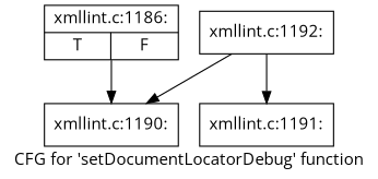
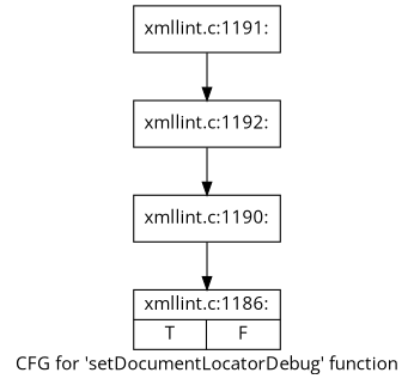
  digraph {
    fontname="Open Sans"
    label="CFG for 'setDocumentLocatorDebug' function"
    node [fontname="Open Sans" shape=record]
    edge [fontname="Open Sans"]
    n1 [label="{xmllint.c:1186:|{<s0>T|<s1>F}}"]
    n2 [label="{xmllint.c:1190:}"]
    n3 [label="{xmllint.c:1191:}"]
    n4 [label="{xmllint.c:1192:}"]
-   n1 -> n2
-   n4 -> n3
+   n2 -> n1
+   n3 -> n4
    n4 -> n2
  }
